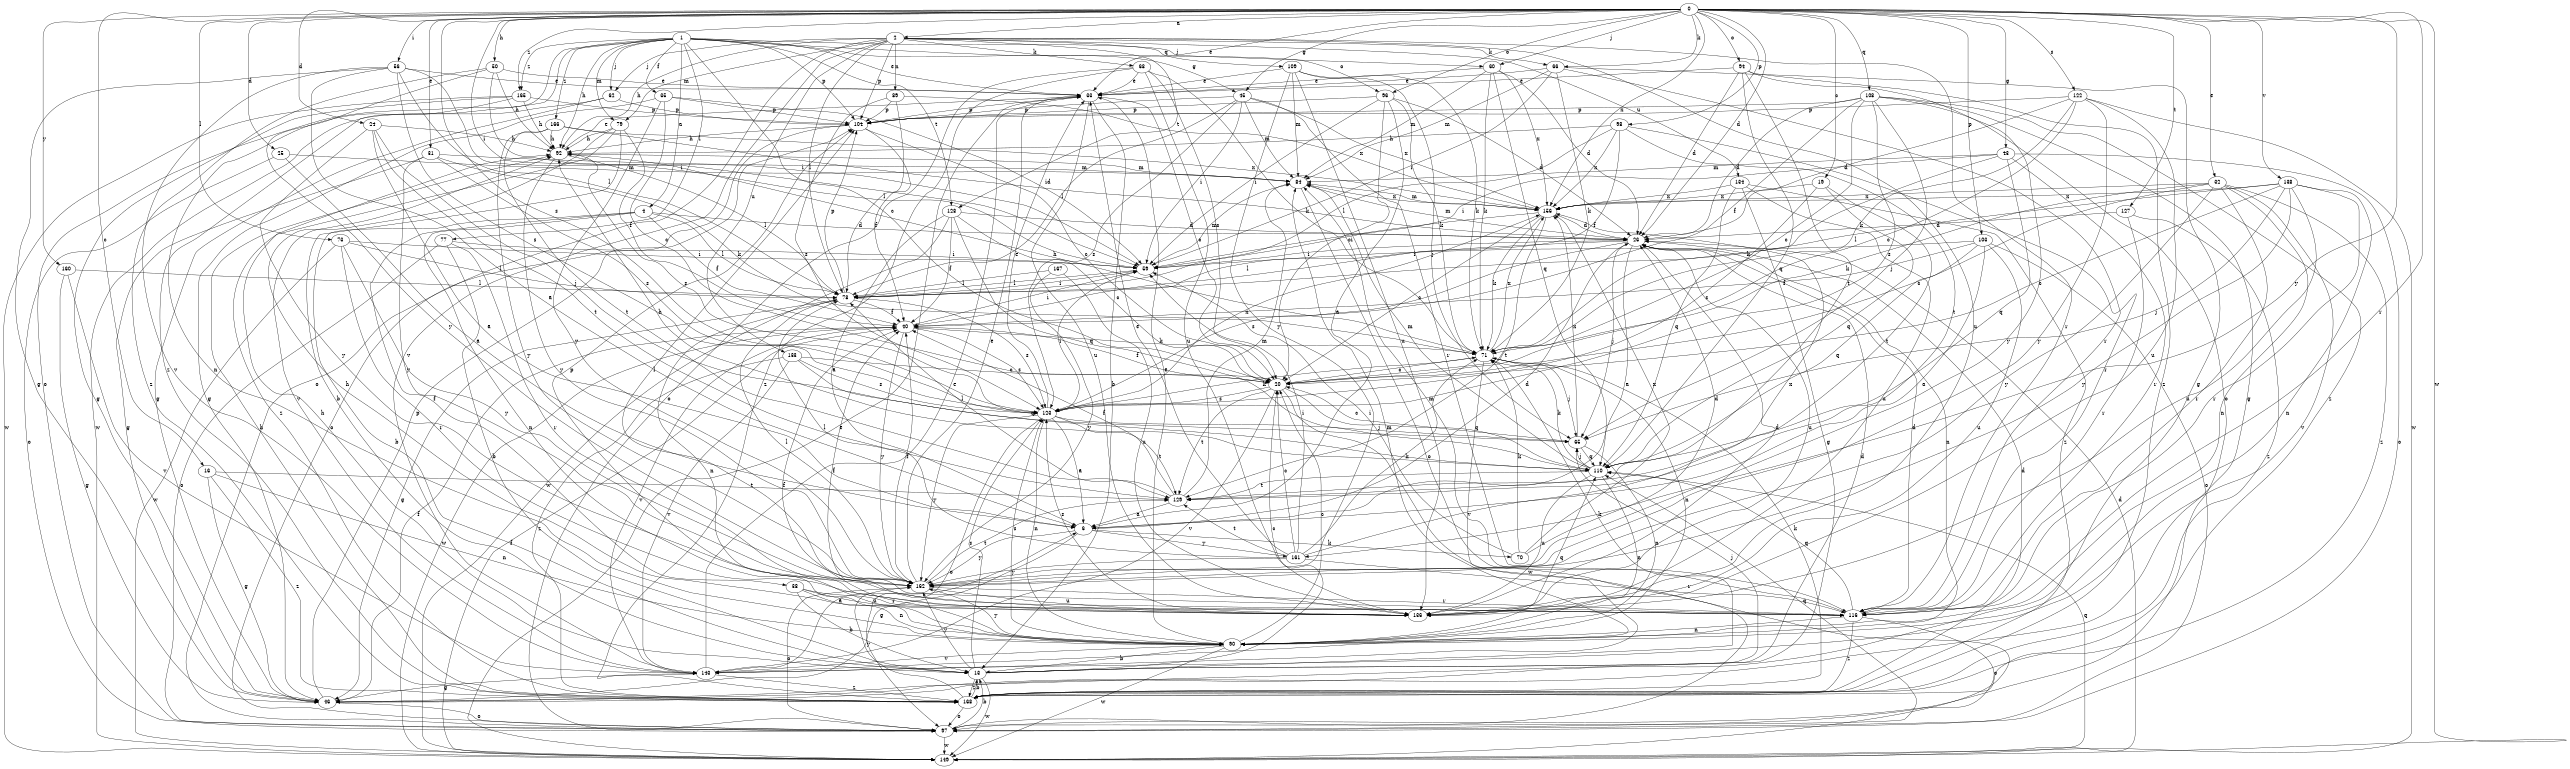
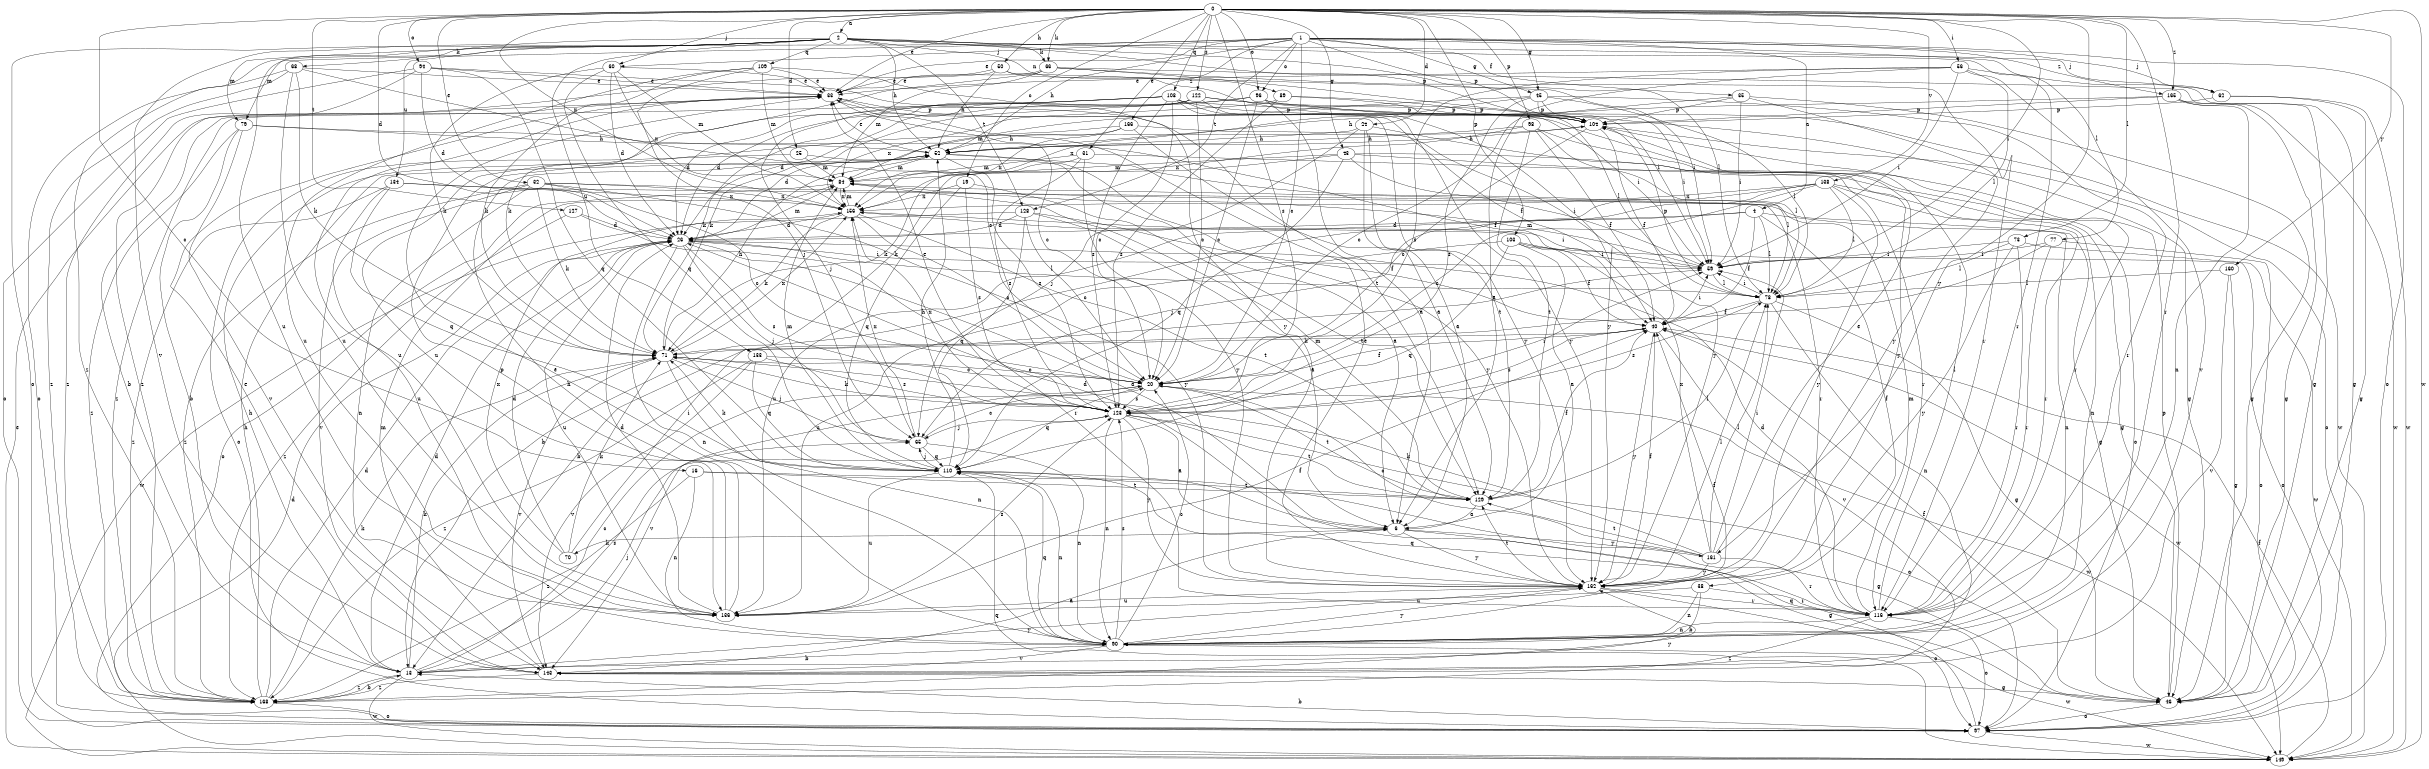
  strict digraph {
    0
    2
    16
    19
    24
    25
    26
    31
    32
    33
    43
    45
    50
    56
    59
    60
    66
    73
    94
    96
    98
    103
    108
    116
    122
    123
    127
    138
    149
    156
    160
    161
    165
-   52 [label=92]
+   52
    62
    79
    97
    104
    128
    68
    78
    89
    109
    133
    134
    136
    143
    168
    90
    46
    129
    110
    6
    162
    65
    84
    71
    20
    13
    40
    1
    4
    35
    77
    166
    38
-   167
    70
    0 -> 2 [label=a]
    0 -> 16 [label=c]
    0 -> 19 [label=c]
    0 -> 24 [label=d]
    0 -> 25 [label=d]
    0 -> 26 [label=d]
    0 -> 31 [label=e]
    0 -> 32 [label=e]
    0 -> 33 [label=e]
    0 -> 43 [label=g]
    0 -> 45 [label=g]
    0 -> 50 [label=h]
    0 -> 56 [label=i]
    0 -> 59 [label=i]
    0 -> 60 [label=j]
    0 -> 66 [label=k]
    0 -> 73 [label=l]
    0 -> 94 [label=o]
    0 -> 96 [label=o]
    0 -> 98 [label=p]
    0 -> 103 [label=p]
    0 -> 108 [label=q]
    0 -> 116 [label=r]
    0 -> 122 [label=s]
    0 -> 123 [label=s]
    0 -> 127 [label=t]
    0 -> 138 [label=v]
    0 -> 149 [label=w]
    0 -> 156 [label=x]
    0 -> 160 [label=y]
    0 -> 161 [label=y]
    0 -> 165 [label=z]
    2 -> 66 [label=k]
    2 -> 116 [label=r]
    2 -> 52 [label=h]
    2 -> 62 [label=j]
    2 -> 79 [label=m]
    2 -> 97 [label=o]
    2 -> 104 [label=p]
    2 -> 128 [label=t]
    2 -> 68 [label=k]
    2 -> 78 [label=l]
    2 -> 89 [label=n]
    2 -> 109 [label=q]
    2 -> 133 [label=u]
    2 -> 134 [label=u]
    2 -> 136 [label=u]
    2 -> 143 [label=v]
    16 -> 168 [label=z]
    16 -> 90 [label=n]
    16 -> 46 [label=g]
    16 -> 129 [label=t]
    19 -> 123 [label=s]
    19 -> 156 [label=x]
    19 -> 129 [label=t]
    19 -> 110 [label=q]
    24 -> 52 [label=h]
    24 -> 129 [label=t]
    24 -> 6 [label=a]
    24 -> 162 [label=y]
    24 -> 65 [label=j]
    25 -> 97 [label=o]
    25 -> 6 [label=a]
    25 -> 84 [label=m]
    26 -> 59 [label=i]
    26 -> 123 [label=s]
    26 -> 78 [label=l]
    26 -> 136 [label=u]
    26 -> 90 [label=n]
    26 -> 6 [label=a]
    26 -> 65 [label=j]
    26 -> 84 [label=m]
    31 -> 123 [label=s]
    31 -> 46 [label=g]
    31 -> 162 [label=y]
    31 -> 84 [label=m]
    31 -> 71 [label=k]
    32 -> 116 [label=r]
    32 -> 156 [label=x]
    32 -> 143 [label=v]
    32 -> 168 [label=z]
    32 -> 90 [label=n]
    32 -> 162 [label=y]
    32 -> 71 [label=k]
    32 -> 20 [label=c]
    33 -> 104 [label=p]
    33 -> 136 [label=u]
    33 -> 20 [label=c]
    33 -> 13 [label=b]
    43 -> 59 [label=i]
    43 -> 116 [label=r]
    43 -> 97 [label=o]
    43 -> 110 [label=q]
    43 -> 84 [label=m]
    43 -> 71 [label=k]
    45 -> 59 [label=i]
    45 -> 116 [label=r]
    45 -> 123 [label=s]
    45 -> 156 [label=x]
    45 -> 104 [label=p]
    45 -> 78 [label=l]
    45 -> 84 [label=m]
    50 -> 33 [label=e]
    50 -> 59 [label=i]
    50 -> 52 [label=h]
    50 -> 168 [label=z]
    50 -> 162 [label=y]
    56 -> 33 [label=e]
    56 -> 59 [label=i]
    56 -> 123 [label=s]
    56 -> 78 [label=l]
    56 -> 143 [label=v]
    56 -> 46 [label=g]
    56 -> 6 [label=a]
    59 -> 78 [label=l]
    59 -> 84 [label=m]
    60 -> 26 [label=d]
    60 -> 33 [label=e]
    60 -> 156 [label=x]
    60 -> 110 [label=q]
    60 -> 84 [label=m]
    60 -> 71 [label=k]
    66 -> 33 [label=e]
    66 -> 59 [label=i]
    66 -> 116 [label=r]
    66 -> 46 [label=g]
    66 -> 84 [label=m]
    66 -> 71 [label=k]
    73 -> 59 [label=i]
    73 -> 116 [label=r]
    73 -> 149 [label=w]
    73 -> 78 [label=l]
    73 -> 162 [label=y]
    94 -> 26 [label=d]
    94 -> 33 [label=e]
    94 -> 97 [label=o]
    94 -> 168 [label=z]
    94 -> 129 [label=t]
    94 -> 110 [label=q]
    96 -> 26 [label=d]
    96 -> 59 [label=i]
    96 -> 104 [label=p]
    96 -> 6 [label=a]
    96 -> 71 [label=k]
    96 -> 20 [label=c]
    98 -> 116 [label=r]
    98 -> 156 [label=x]
    98 -> 52 [label=h]
    98 -> 78 [label=l]
    98 -> 129 [label=t]
    98 -> 40 [label=f]
    103 -> 59 [label=i]
    103 -> 97 [label=o]
    103 -> 136 [label=u]
    103 -> 110 [label=q]
    103 -> 6 [label=a]
    103 -> 40 [label=f]
    108 -> 26 [label=d]
    108 -> 123 [label=s]
    108 -> 104 [label=p]
    108 -> 168 [label=z]
    108 -> 46 [label=g]
    108 -> 162 [label=y]
    108 -> 65 [label=j]
    108 -> 20 [label=c]
    108 -> 40 [label=f]
    116 -> 26 [label=d]
    116 -> 97 [label=o]
    116 -> 104 [label=l]
    116 -> 168 [label=z]
    116 -> 90 [label=n]
    116 -> 110 [label=q]
    116 -> 84 [label=m]
    122 -> 26 [label=d]
    122 -> 149 [label=w]
    122 -> 104 [label=p]
    122 -> 136 [label=u]
    122 -> 162 [label=y]
    122 -> 71 [label=k]
    122 -> 20 [label=c]
    123 -> 33 [label=e]
    123 -> 59 [label=i]
    123 -> 156 [label=x]
    123 -> 97 [label=o]
    123 -> 90 [label=n]
    123 -> 129 [label=t]
    123 -> 6 [label=a]
    123 -> 162 [label=y]
    123 -> 65 [label=j]
    123 -> 71 [label=k]
    127 -> 26 [label=d]
    127 -> 116 [label=r]
    127 -> 168 [label=z]
    138 -> 116 [label=r]
    138 -> 156 [label=x]
    138 -> 78 [label=l]
    138 -> 136 [label=u]
    138 -> 90 [label=n]
    138 -> 162 [label=y]
    138 -> 65 [label=j]
    138 -> 20 [label=c]
    149 -> 26 [label=d]
    149 -> 33 [label=e]
    149 -> 110 [label=q]
    149 -> 40 [label=f]
    156 -> 26 [label=d]
    156 -> 59 [label=i]
    156 -> 129 [label=t]
    156 -> 84 [label=m]
    156 -> 71 [label=k]
    156 -> 20 [label=c]
    160 -> 78 [label=l]
    160 -> 143 [label=v]
    160 -> 46 [label=g]
    161 -> 33 [label=e]
    161 -> 59 [label=i]
    161 -> 116 [label=r]
    161 -> 156 [label=x]
    161 -> 78 [label=l]
    161 -> 129 [label=t]
    161 -> 162 [label=y]
    161 -> 71 [label=k]
    161 -> 20 [label=c]
    165 -> 149 [label=w]
    165 -> 52 [label=h]
    165 -> 104 [label=p]
    165 -> 90 [label=n]
    165 -> 46 [label=g]
    52 -> 33 [label=e]
    52 -> 123 [label=s]
    52 -> 78 [label=l]
    52 -> 162 [label=y]
    52 -> 84 [label=m]
    62 -> 149 [label=w]
    62 -> 104 [label=p]
    62 -> 46 [label=g]
    79 -> 52 [label=h]
    79 -> 143 [label=v]
    79 -> 168 [label=z]
    79 -> 13 [label=b]
    79 -> 40 [label=f]
    97 -> 149 [label=w]
    97 -> 110 [label=q]
    97 -> 13 [label=b]
    104 -> 52 [label=h]
    104 -> 97 [label=o]
    104 -> 20 [label=c]
    104 -> 40 [label=f]
    128 -> 26 [label=d]
    128 -> 149 [label=w]
    128 -> 110 [label=q]
    128 -> 6 [label=a]
    128 -> 20 [label=c]
    128 -> 40 [label=f]
    68 -> 33 [label=e]
    68 -> 97 [label=o]
    68 -> 136 [label=u]
    68 -> 168 [label=z]
    68 -> 71 [label=k]
    68 -> 20 [label=c]
    78 -> 59 [label=i]
    78 -> 123 [label=s]
    78 -> 104 [label=p]
    78 -> 90 [label=n]
    78 -> 46 [label=g]
    78 -> 40 [label=f]
    89 -> 123 [label=s]
    89 -> 156 [label=x]
    89 -> 104 [label=p]
    89 -> 78 [label=l]
    109 -> 33 [label=e]
    109 -> 136 [label=u]
    109 -> 162 [label=y]
    109 -> 65 [label=j]
    109 -> 84 [label=m]
    109 -> 71 [label=k]
    133 -> 123 [label=s]
    133 -> 143 [label=v]
    133 -> 168 [label=z]
    133 -> 110 [label=q]
    133 -> 20 [label=c]
    134 -> 156 [label=x]
    134 -> 136 [label=u]
    134 -> 168 [label=z]
    134 -> 46 [label=g]
    134 -> 110 [label=q]
    136 -> 26 [label=d]
    136 -> 123 [label=s]
    136 -> 52 [label=h]
    136 -> 104 [label=p]
    136 -> 40 [label=f]
    143 -> 33 [label=e]
    143 -> 168 [label=z]
    143 -> 46 [label=g]
    143 -> 6 [label=a]
    143 -> 84 [label=m]
    168 -> 26 [label=d]
    168 -> 52 [label=h]
    168 -> 97 [label=o]
    168 -> 162 [label=y]
    168 -> 71 [label=k]
    168 -> 13 [label=b]
    90 -> 33 [label=e]
    90 -> 123 [label=s]
    90 -> 149 [label=w]
    90 -> 143 [label=v]
    90 -> 110 [label=q]
    90 -> 162 [label=y]
    90 -> 20 [label=c]
    90 -> 13 [label=b]
    90 -> 40 [label=f]
    46 -> 97 [label=o]
    46 -> 104 [label=p]
    46 -> 40 [label=f]
    129 -> 78 [label=l]
    129 -> 6 [label=a]
    129 -> 84 [label=m]
    129 -> 40 [label=f]
    110 -> 52 [label=h]
    110 -> 136 [label=u]
    110 -> 90 [label=n]
    110 -> 129 [label=t]
    110 -> 65 [label=j]
    110 -> 84 [label=m]
    110 -> 71 [label=k]
    6 -> 26 [label=d]
    6 -> 161 [label=y]
    6 -> 46 [label=g]
    6 -> 162 [label=y]
    6 -> 70 [label=k]
    162 -> 33 [label=e]
    162 -> 116 [label=r]
    162 -> 97 [label=o]
    162 -> 78 [label=l]
    162 -> 136 [label=u]
    162 -> 129 [label=t]
    162 -> 40 [label=f]
    65 -> 156 [label=x]
    65 -> 90 [label=n]
    65 -> 110 [label=q]
    65 -> 20 [label=c]
    84 -> 156 [label=x]
    84 -> 97 [label=o]
    71 -> 156 [label=x]
    71 -> 52 [label=h]
    71 -> 143 [label=v]
    71 -> 90 [label=n]
    71 -> 65 [label=j]
    71 -> 20 [label=c]
    20 -> 123 [label=s]
    20 -> 149 [label=w]
    20 -> 143 [label=v]
    20 -> 129 [label=t]
    20 -> 110 [label=q]
    20 -> 40 [label=f]
    13 -> 26 [label=d]
    13 -> 123 [label=s]
    13 -> 149 [label=w]
    13 -> 52 [label=h]
    13 -> 168 [label=z]
    13 -> 162 [label=y]
    13 -> 65 [label=j]
    13 -> 71 [label=k]
    13 -> 20 [label=c]
    40 -> 59 [label=i]
    40 -> 123 [label=s]
    40 -> 149 [label=w]
    40 -> 143 [label=v]
    40 -> 162 [label=y]
    40 -> 71 [label=k]
    1 -> 33 [label=e]
    1 -> 45 [label=g]
    1 -> 60 [label=j]
    1 -> 96 [label=o]
    1 -> 165 [label=z]
    1 -> 52 [label=h]
    1 -> 62 [label=j]
    1 -> 79 [label=m]
    1 -> 97 [label=o]
    1 -> 104 [label=p]
    1 -> 128 [label=t]
    1 -> 168 [label=z]
    1 -> 20 [label=c]
    1 -> 4 [label=a]
    1 -> 35 [label=f]
    1 -> 77 [label=l]
    1 -> 166 [label=z]
    4 -> 26 [label=d]
    4 -> 78 [label=l]
    4 -> 90 [label=n]
    4 -> 13 [label=b]
    4 -> 40 [label=f]
    4 -> 38 [label=f]
    35 -> 59 [label=i]
    35 -> 104 [label=p]
    35 -> 46 [label=g]
    35 -> 162 [label=y]
    35 -> 20 [label=c]
    77 -> 59 [label=i]
    77 -> 116 [label=r]
    77 -> 97 [label=o]
    77 -> 13 [label=b]
    166 -> 26 [label=d]
    166 -> 156 [label=x]
    166 -> 52 [label=h]
-   166 -> 129 [label=t]
+   166 -> 129 [label=a]
    166 -> 162 [label=y]
    38 -> 116 [label=r]
    38 -> 136 [label=u]
    38 -> 90 [label=n]
    38 -> 13 [label=b]
-   167 -> 78 [label=l]
-   167 -> 136 [label=u]
-   167 -> 162 [label=y]
    70 -> 26 [label=d]
    70 -> 59 [label=i]
    70 -> 156 [label=x]
    70 -> 71 [label=k]
  }
